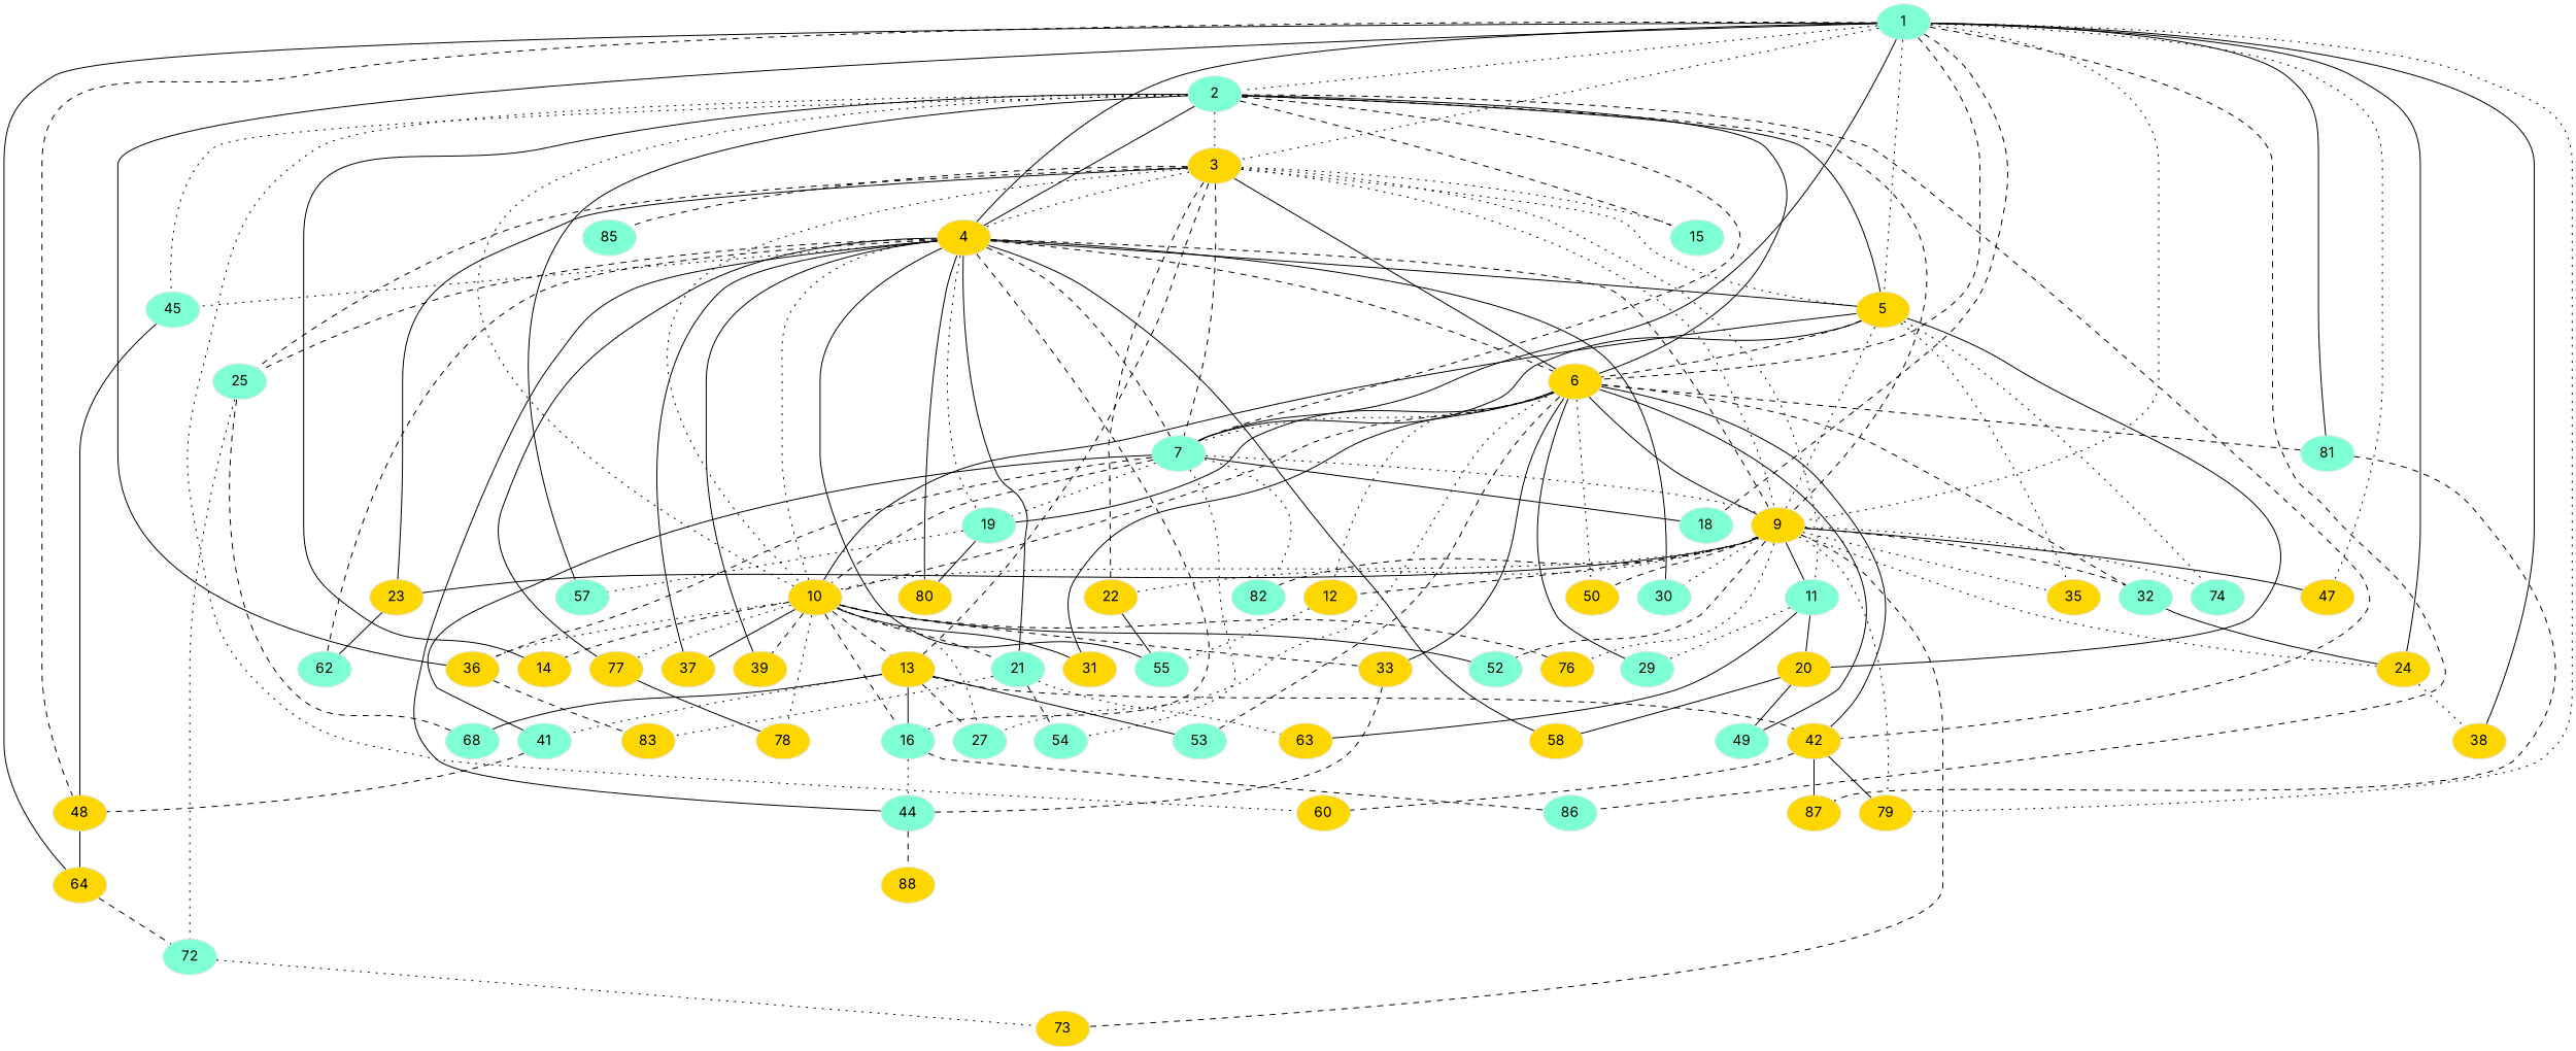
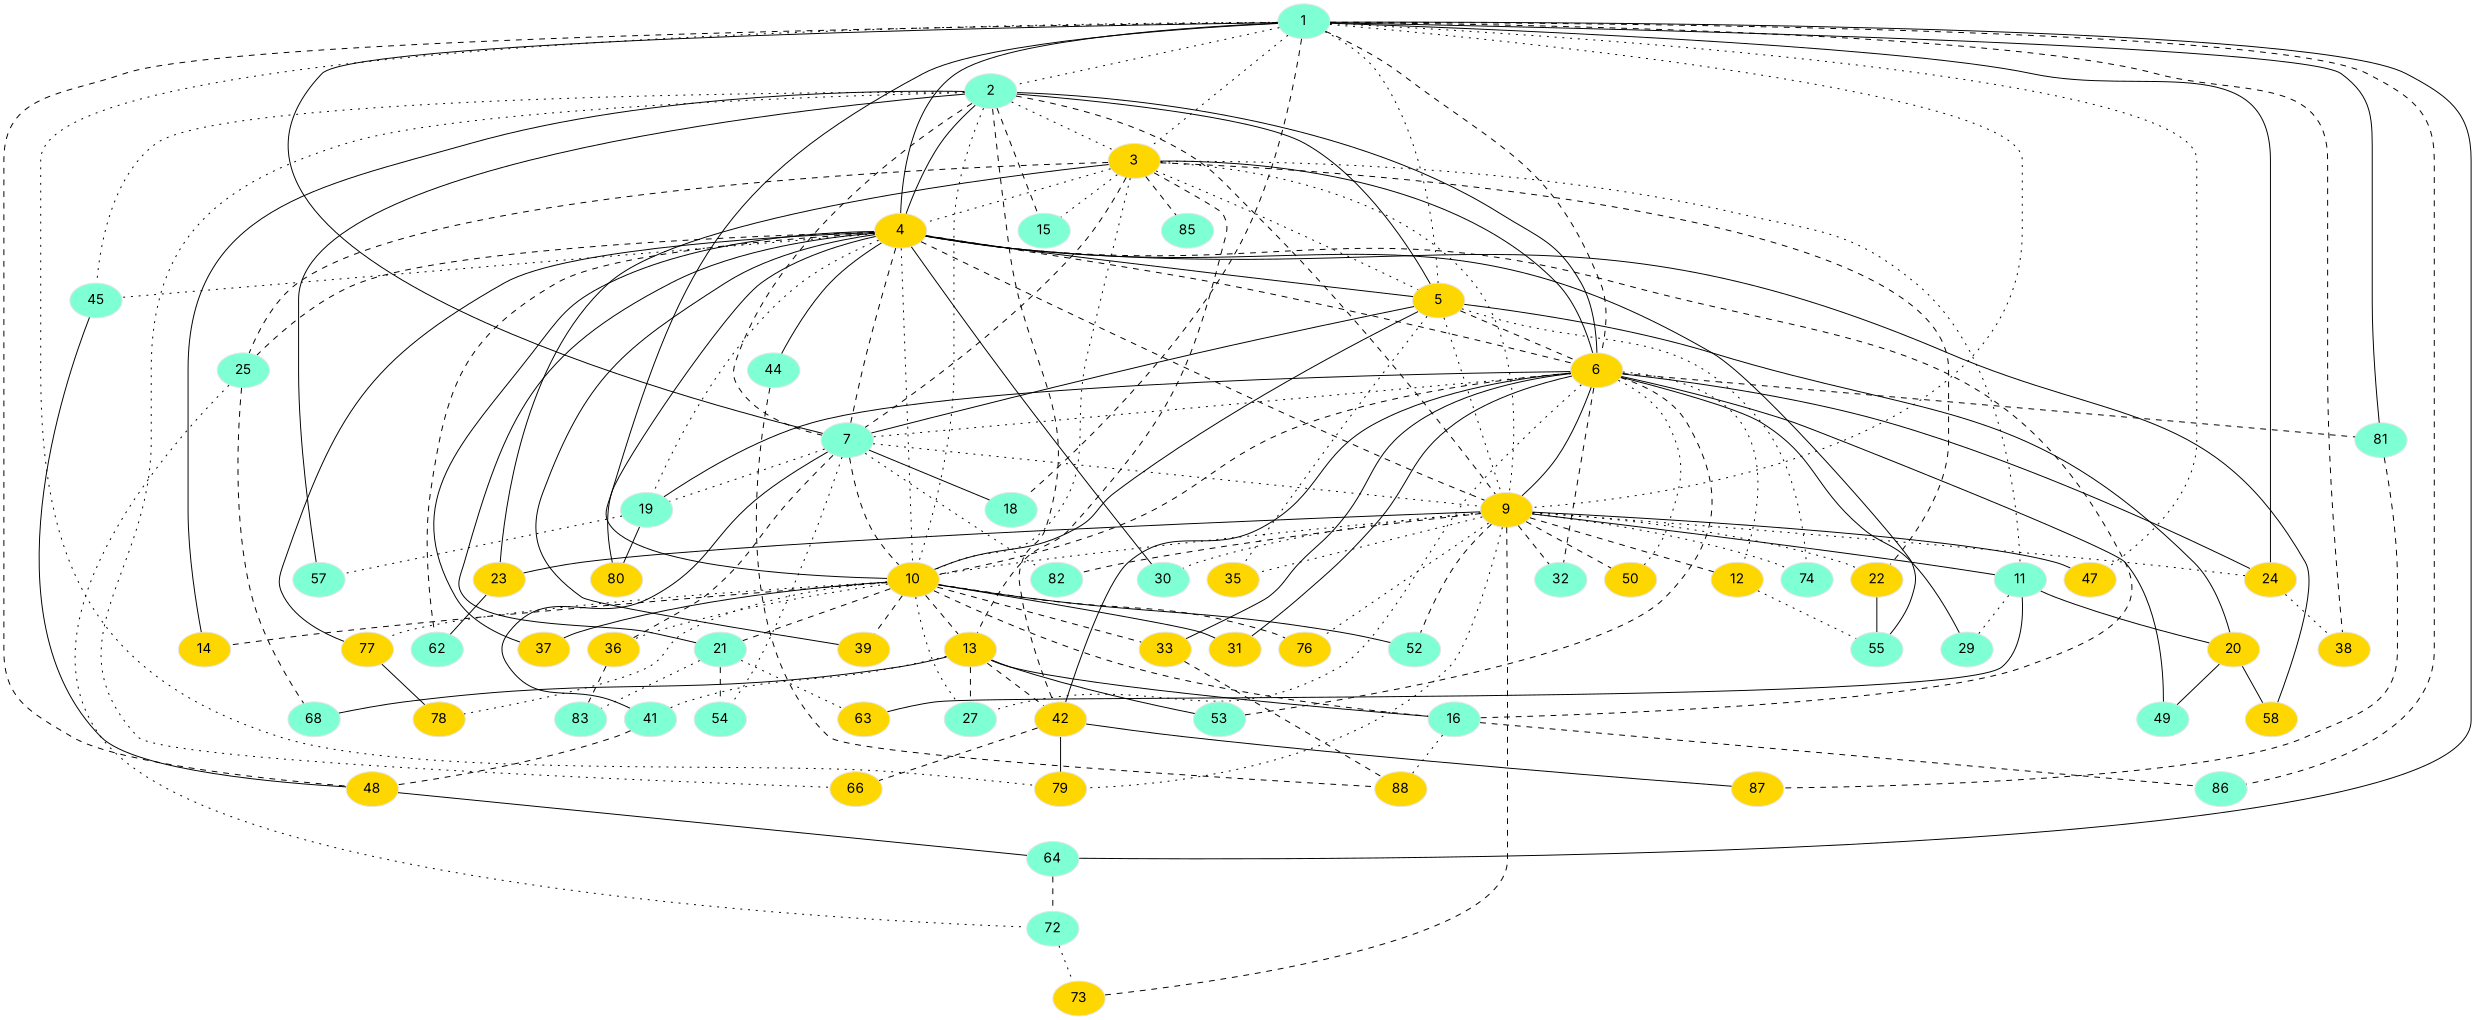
  graph {
    fontname=Inter
    node [color=gray90 fillcolor=gold fontname=Inter style=filled]
    edge [fontname=Inter style=solid]
    1 [fillcolor=aquamarine super="+67"]
    2 [fillcolor=aquamarine super="+40"]
    3 [super="+66"]
    4 [super="+8"]
    5 [super="+51"]
    6 [super="+43"]
    7 [fillcolor=aquamarine super="+34"]
    9 [super="+28"]
    10 [super="+90"]
    18 [fillcolor=aquamarine]
    24 [super="+26"]
    38
    47
    48 [super="+69"]
-   64
+   64 [fillcolor=aquamarine]
    79 [super="+89"]
    81 [fillcolor=aquamarine]
    86 [fillcolor=aquamarine]
    14
    15 [fillcolor=aquamarine]
    42 [super="+56"]
    45 [fillcolor=aquamarine]
    57 [fillcolor=aquamarine]
-   60
+   60 [label=66]
    11 [fillcolor=aquamarine super="+70"]
    13 [super="+71"]
    22 [super="+75"]
    23
    25 [fillcolor=aquamarine]
    85 [fillcolor=aquamarine]
    16 [fillcolor=aquamarine super="+17"]
    19 [fillcolor=aquamarine super="+65"]
    21 [fillcolor=aquamarine super="+46"]
    30 [fillcolor=aquamarine super="+61"]
    37
    39
    44 [fillcolor=aquamarine]
    55 [fillcolor=aquamarine]
    58
    62 [fillcolor=aquamarine]
    77
    80
    20
    35
    74 [fillcolor=aquamarine]
    12
    27 [fillcolor=aquamarine super="+84"]
    29 [fillcolor=aquamarine]
    31
    32 [fillcolor=aquamarine]
    33
    49 [fillcolor=aquamarine]
    50
    53 [fillcolor=aquamarine]
    36
    41 [fillcolor=aquamarine]
    54 [fillcolor=aquamarine]
    82 [fillcolor=aquamarine]
    52 [fillcolor=aquamarine]
    73
    76
    78
    72 [fillcolor=aquamarine]
    87
    63
    68 [fillcolor=aquamarine]
-   83
+   83 [fillcolor=aquamarine]
    88
    1 -- 2 [style=dotted weight=2]
    1 -- 3 [style=dotted]
    1 -- 4 [weight=3]
    1 -- 5 [style=dotted]
    1 -- 6 [style=dashed]
    1 -- 7
    1 -- 9 [style=dotted]
-   1 -- 36
+   1 -- 10
    1 -- 18 [style=dashed]
    1 -- 24
-   1 -- 38
+   1 -- 38 [style=dashed]
    1 -- 47 [style=dotted]
    1 -- 48 [style=dashed]
    1 -- 64
    1 -- 79 [style=dotted]
    1 -- 81
    1 -- 86 [style=dashed]
    2 -- 3 [style=dotted weight=2]
    2 -- 4 [weight=2]
    2 -- 5
    2 -- 6
    2 -- 7 [style=dashed]
    2 -- 9 [style=dashed]
    2 -- 10 [style=dotted]
    2 -- 14
    2 -- 15 [style=dashed]
    2 -- 42 [style=dashed]
    2 -- 45 [style=dotted]
    2 -- 57
    2 -- 60 [style=dotted]
    3 -- 4 [style=dotted weight=2]
    3 -- 5 [style=dotted]
    3 -- 6
    3 -- 7 [style=dashed]
    3 -- 9 [style=dotted]
    3 -- 10 [style=dotted]
    3 -- 15 [style=dotted]
    3 -- 11 [style=dotted]
    3 -- 13 [style=dashed]
    3 -- 22 [style=dashed]
    3 -- 23
    3 -- 25 [style=dashed]
    3 -- 85 [style=dashed]
    4 -- 5 [weight=2]
    4 -- 6 [style=dashed weight=2]
    4 -- 7 [style=dashed weight=2]
    4 -- 9 [style=dashed weight=2]
    4 -- 10 [style=dotted weight=2]
    4 -- 45 [style=dotted]
    4 -- 25 [style=dashed]
    4 -- 16 [style=dashed]
    4 -- 19 [style=dotted]
    4 -- 21 [weight=2]
    4 -- 30 [weight=2]
    4 -- 37
    4 -- 39
    4 -- 44
    4 -- 55
    4 -- 58
    4 -- 62 [style=dashed]
    4 -- 77
    4 -- 80
    5 -- 6 [style=dashed]
    5 -- 7
    5 -- 9 [style=dotted weight=2]
    5 -- 10
    5 -- 20
    5 -- 35 [style=dotted]
    5 -- 74 [style=dotted]
    6 -- 7 [style=dotted weight=2]
    6 -- 9
    6 -- 10 [style=dashed]
-   32 -- 24
+   6 -- 24
    6 -- 81 [style=dashed]
    6 -- 42
    6 -- 19
    6 -- 12 [style=dotted]
    6 -- 27 [style=dotted]
    6 -- 29
    6 -- 31
    6 -- 32 [style=dashed]
    6 -- 33
    6 -- 49
    6 -- 50 [style=dotted]
    6 -- 53 [style=dashed]
    7 -- 9 [style=dotted weight=2]
    7 -- 10 [style=dashed]
    7 -- 18
    7 -- 19 [style=dotted]
    7 -- 36 [style=dashed]
    7 -- 41
    7 -- 54 [style=dotted]
    7 -- 82 [style=dotted]
    9 -- 10 [style=dotted]
    9 -- 24 [style=dotted]
    9 -- 47
    9 -- 79 [style=dotted]
    9 -- 11
    9 -- 22 [style=dotted]
    9 -- 23
    9 -- 30 [style=dotted]
    9 -- 35 [style=dotted]
    9 -- 74 [style=dotted]
    9 -- 12 [style=dashed]
    9 -- 32 [style=dashed]
    9 -- 50 [style=dashed]
    9 -- 82 [style=dashed]
    9 -- 52 [style=dashed]
    9 -- 73 [style=dashed]
    9 -- 76 [style=dotted]
    10 -- 14 [style=dashed]
    10 -- 13 [style=dashed weight=2]
    10 -- 16 [style=dashed]
    10 -- 21 [style=dashed]
    10 -- 37
    10 -- 39 [style=dashed]
    10 -- 77 [style=dotted]
    10 -- 27 [style=dotted]
    10 -- 31
    10 -- 33 [style=dashed]
    10 -- 36 [style=dotted]
    10 -- 52
    10 -- 76 [style=dashed weight=2]
    10 -- 78 [style=dotted]
    24 -- 38 [style=dotted]
    48 -- 64
    64 -- 72 [style=dashed]
    81 -- 87 [style=dashed]
    42 -- 79
    42 -- 60 [style=dashed]
    42 -- 87
    45 -- 48
    11 -- 20
    11 -- 29 [style=dotted]
    11 -- 63
    13 -- 42 [style=dashed]
    13 -- 16
    13 -- 27 [style=dashed]
    13 -- 53
    13 -- 41 [style=dotted]
    13 -- 68
    22 -- 55
    23 -- 62
    25 -- 72 [style=dotted]
    25 -- 68 [style=dashed]
    16 -- 86 [style=dashed]
-   16 -- 44 [style=dotted]
+   16 -- 88 [style=dotted]
    19 -- 57 [style=dotted]
    19 -- 80
    21 -- 54 [style=dashed]
    21 -- 63 [style=dotted]
    21 -- 83 [style=dotted]
    44 -- 88 [style=dashed]
    77 -- 78
    20 -- 58
    20 -- 49
    12 -- 55 [style=dotted]
-   33 -- 44 [style=dashed]
+   33 -- 88 [style=dashed]
    36 -- 83 [style=dashed]
    41 -- 48 [style=dashed]
    72 -- 73 [style=dotted]
  }
